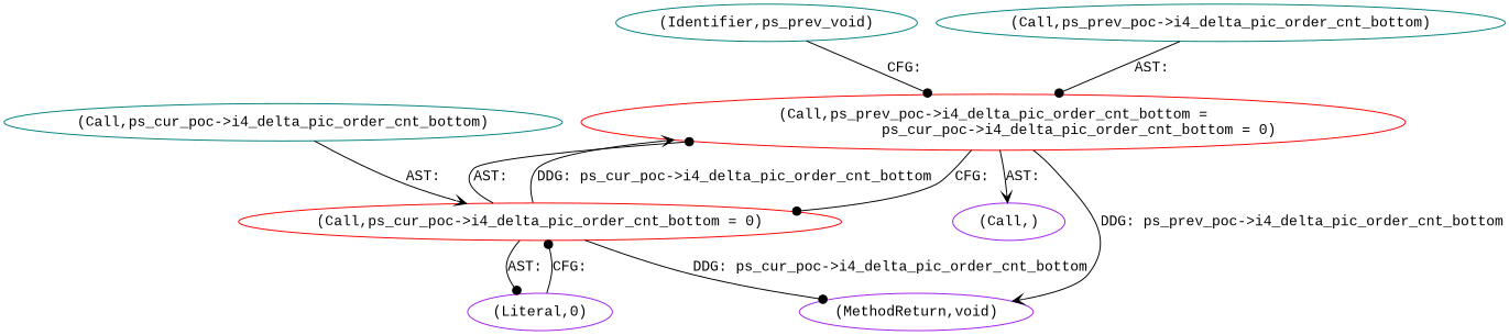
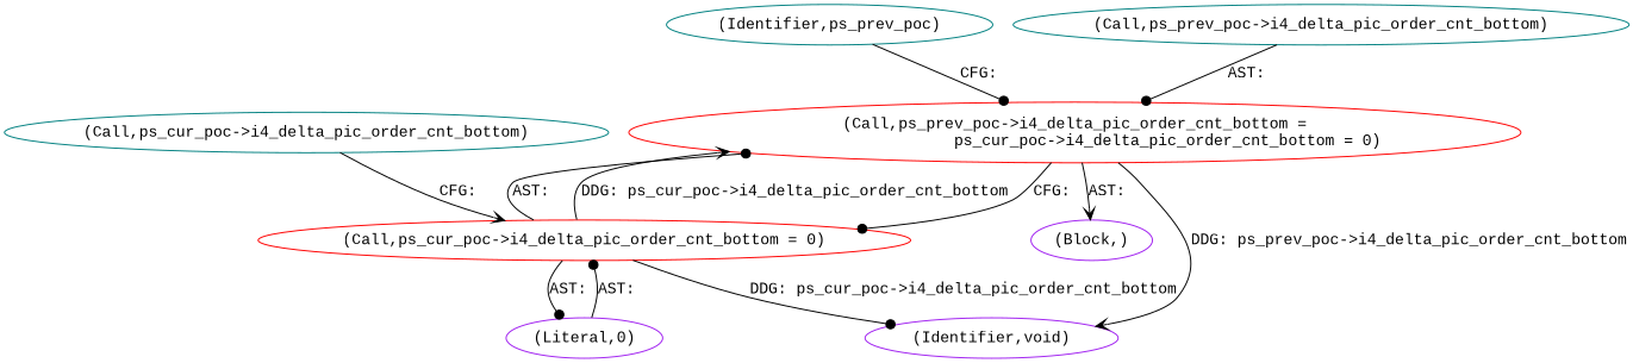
  digraph {
    fontname="Liberation Mono"
    node [color=purple fontname="Liberation Mono"]
    edge [arrowhead=dot fontname="Liberation Mono"]
    n1 [color=red label="(Call,ps_prev_poc->i4_delta_pic_order_cnt_bottom =\n                    ps_cur_poc->i4_delta_pic_order_cnt_bottom = 0)"]
    n2 [color=red label="(Call,ps_cur_poc->i4_delta_pic_order_cnt_bottom = 0)"]
-   n3 [label="(Call,)"]
-   n4 [label="(MethodReturn,void)"]
+   n3 [label="(Block,)"]
+   n4 [label="(Identifier,void)"]
    n5 [label="(Literal,0)"]
-   n6 [color=teal label="(Identifier,ps_prev_void)"]
+   n6 [color=teal label="(Identifier,ps_prev_poc)"]
    n7 [color=teal label="(Call,ps_cur_poc->i4_delta_pic_order_cnt_bottom)"]
    n8 [color=teal label="(Call,ps_prev_poc->i4_delta_pic_order_cnt_bottom)"]
    n1 -> n2 [label="CFG: "]
    n1 -> n3 [arrowhead=vee label="AST: "]
    n1 -> n4 [arrowhead=vee label="DDG: ps_prev_poc->i4_delta_pic_order_cnt_bottom"]
    n2 -> n1 [label="AST: "]
    n2 -> n1 [arrowhead=vee label="DDG: ps_cur_poc->i4_delta_pic_order_cnt_bottom"]
    n2 -> n4 [label="DDG: ps_cur_poc->i4_delta_pic_order_cnt_bottom"]
    n2 -> n5 [label="AST: "]
-   n5 -> n2 [label="CFG: "]
+   n5 -> n2 [label="AST: "]
    n6 -> n1 [label="CFG: "]
-   n7 -> n2 [arrowhead=vee label="AST: "]
+   n7 -> n2 [arrowhead=vee label="CFG: "]
    n8 -> n1 [label="AST: "]
  }
